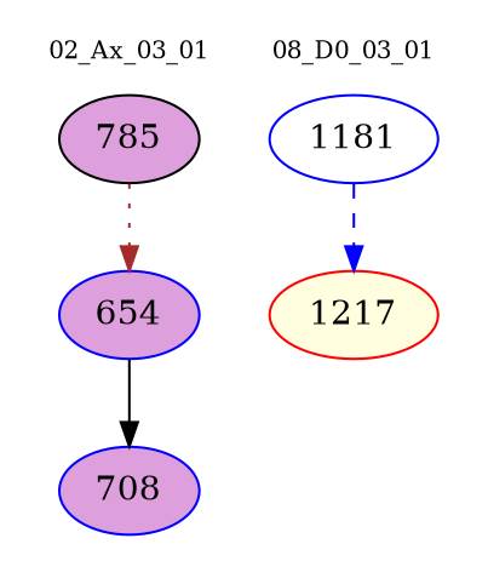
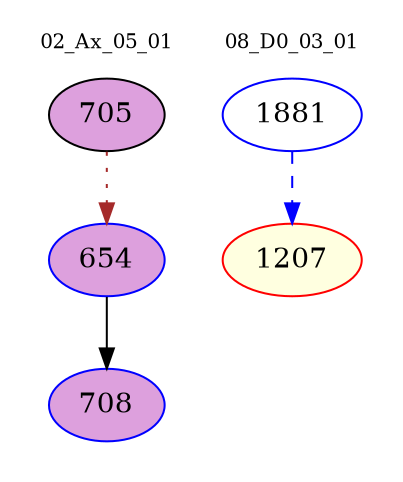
  digraph {
    node [color=blue fillcolor=plum style=filled]
-   n1 [color=black label=785]
+   n1 [color=black label=705]
    n2 [label=654]
    n3 [label=708]
-   n4 [fillcolor=white label=1181]
-   n5 [color=red fillcolor=lightyellow label=1217]
+   n4 [fillcolor=white label=1881]
+   n5 [color=red fillcolor=lightyellow label=1207]
    subgraph cluster_1 {
      color=white
      fontsize=10
-     label="02_Ax_03_01"
+     label="02_Ax_05_01"
      n1
      n2
      n3
    }
    subgraph cluster_2 {
      color=white
      fontsize=10
      label="08_D0_03_01"
      n4
      n5
    }
    n1 -> n2 [color=brown style=dotted]
    n2 -> n3 [color=black style=solid]
    n4 -> n5 [color=blue style=dashed]
  }
